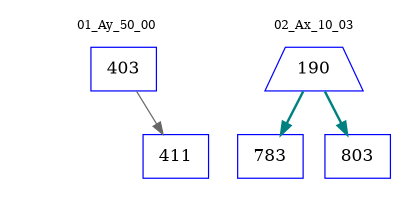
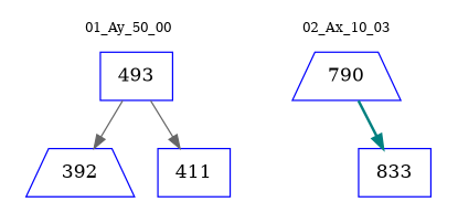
  digraph {
    node [color=blue shape=box]
    edge [color=gray40 style=solid]
-   n1 [label=403]
+   n1 [label=493]
+   n2 [label=392 shape=trapezium]
    n3 [label=411]
-   n4 [label=190 shape=trapezium]
-   n5 [label=783]
-   n6 [label=803]
+   n4 [label=790 shape=trapezium]
+   n6 [label=833]
    subgraph cluster_1 {
      color=white
      fontsize=10
      label="01_Ay_50_00"
      n1
+     n2
      n3
    }
    subgraph cluster_2 {
      color=white
      fontsize=10
      label="02_Ax_10_03"
      n4
-     n5
      n6
    }
+   n1 -> n2
    n1 -> n3
-   n4 -> n5 [color=teal style=bold]
    n4 -> n6 [color=teal style=bold]
  }
